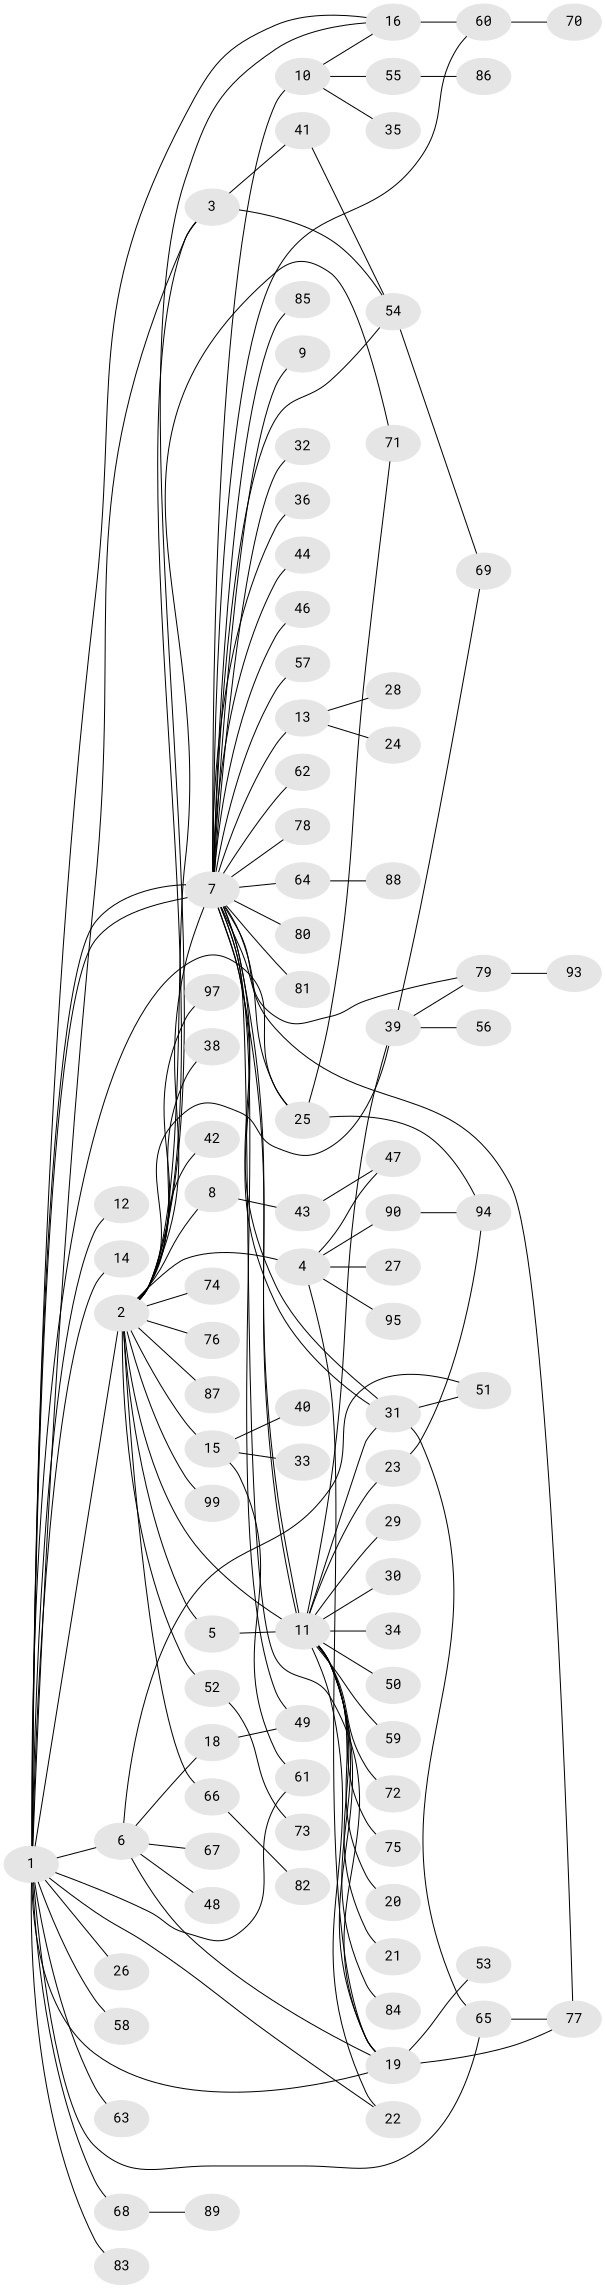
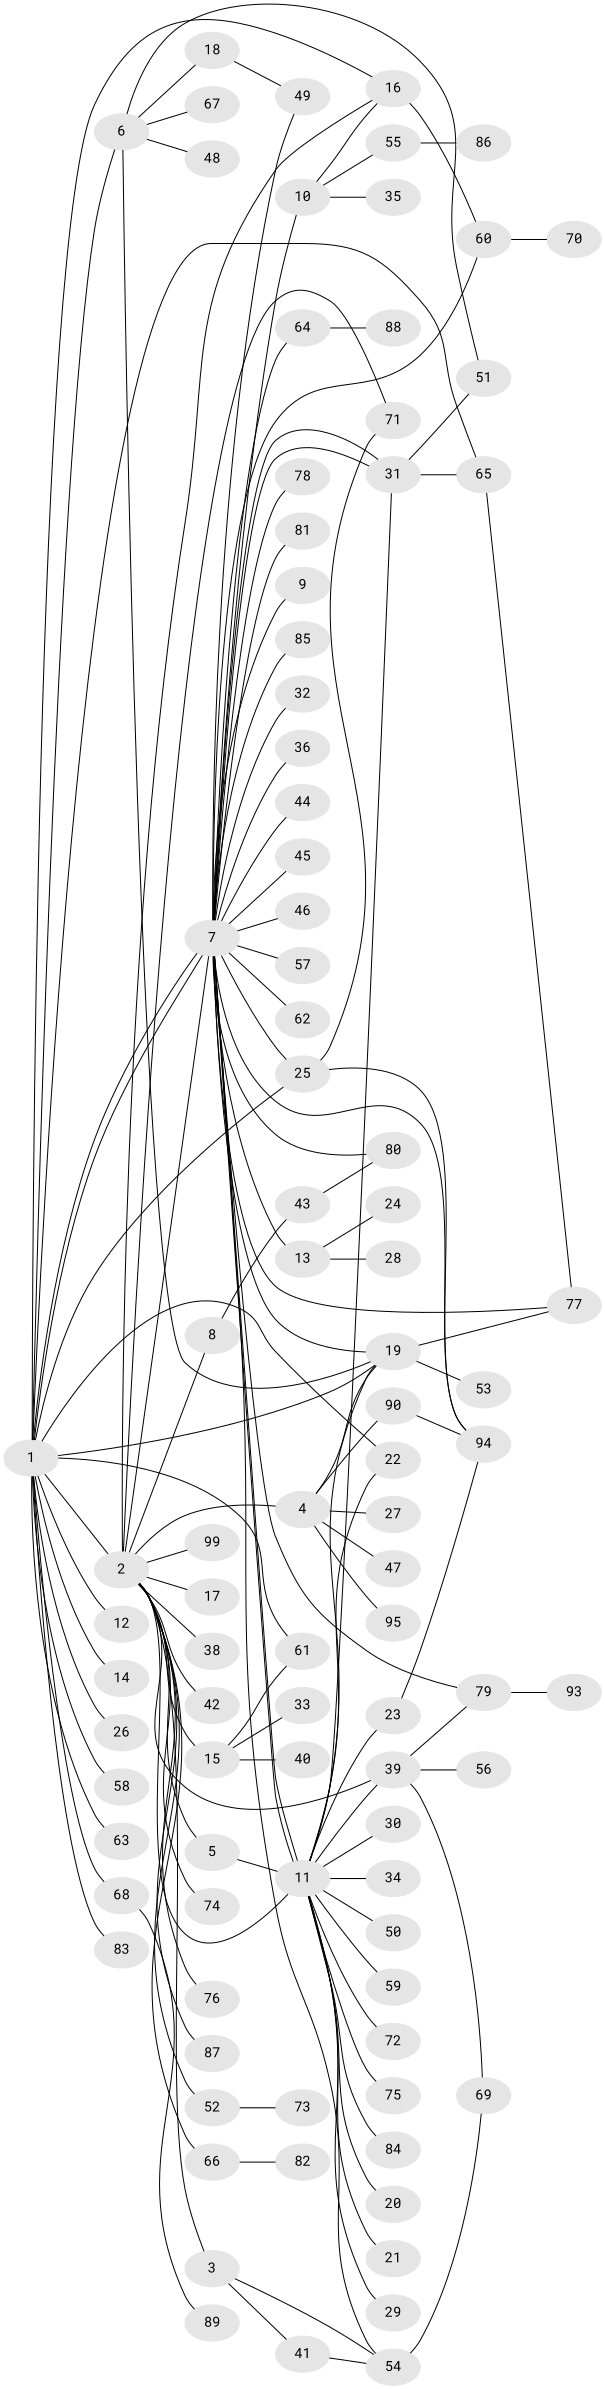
  graph {
    fontname="Roboto Mono"
    rankdir=LR
    node [color=gray90 fontname="Roboto Mono" style=filled]
    edge [fontname="Roboto Mono"]
    1
    2
    3
    6
    7
    12
    14
    16
    19
    22
    25
    26
    58
    61
    63
    65
    68
    83
    4
    5
    8
    11
    15
-   17 [label=97]
+   17
    38
    39
    42
    52
    66
    71
    74
    76
    87
    n34 [label=99]
    41
    54
    18
    48
    51
    67
    9
    10
    13
    31
    32
    36
    44
+   45
    46
    49
    57
    60
    62
    64
    77
    78
    79
    80
    81
    85
    94
    53
    89
    27
    47
    90
    n67 [label=95]
    43
    20
    21
    23
    29
    30
    34
    50
    59
    72
    75
    84
    33
    40
    56
    69
    73
    82
    35
    55
    24
    28
    70
    88
    93
    86
    1 -- 2
-   1 -- 3
    1 -- 6
    1 -- 7
    1 -- 7
    1 -- 12
    1 -- 14
    1 -- 16
    1 -- 19
    1 -- 22
    1 -- 25
    1 -- 26
    1 -- 58
    1 -- 61
    1 -- 63
    1 -- 65
    1 -- 68
    1 -- 83
    2 -- 3
    2 -- 7
    2 -- 16
    2 -- 4
    2 -- 5
    2 -- 8
    2 -- 11
    2 -- 15
    2 -- 17
    2 -- 38
    2 -- 39
    2 -- 42
    2 -- 52
    2 -- 66
    2 -- 71
    2 -- 74
    2 -- 76
    2 -- 87
    2 -- n34
    3 -- 41
    3 -- 54
    6 -- 19
    6 -- 18
    6 -- 48
    6 -- 51
    6 -- 67
    7 -- 19
    7 -- 25
    7 -- 11
    7 -- 11
    7 -- 54
    7 -- 9
    7 -- 10
    7 -- 13
    7 -- 31
    7 -- 31
    7 -- 32
    7 -- 36
    7 -- 44
+   7 -- 45
    7 -- 46
    7 -- 49
    7 -- 57
    7 -- 60
    7 -- 62
    7 -- 64
    7 -- 77
    7 -- 78
    7 -- 79
    7 -- 80
    7 -- 81
    7 -- 85
+   7 -- 94
    16 -- 60
    19 -- 77
    19 -- 53
    25 -- 71
    25 -- 94
    65 -- 77
    68 -- 89
    4 -- 19
    4 -- 27
    4 -- 47
    4 -- 90
    4 -- n67
    5 -- 11
    8 -- 43
    11 -- 19
    11 -- 22
    11 -- 39
    11 -- 31
    11 -- 20
    11 -- 21
    11 -- 23
    11 -- 29
    11 -- 30
    11 -- 34
    11 -- 50
    11 -- 59
    11 -- 72
    11 -- 75
    11 -- 84
    15 -- 61
    15 -- 33
    15 -- 40
    39 -- 79
    39 -- 56
    39 -- 69
    52 -- 73
    66 -- 82
    41 -- 54
    54 -- 69
    18 -- 49
    10 -- 16
    10 -- 35
    10 -- 55
    13 -- 24
    13 -- 28
    31 -- 65
    31 -- 51
    60 -- 70
    64 -- 88
    79 -- 93
    90 -- 94
-   43 -- 47
+   43 -- 80
    23 -- 94
    55 -- 86
  }
